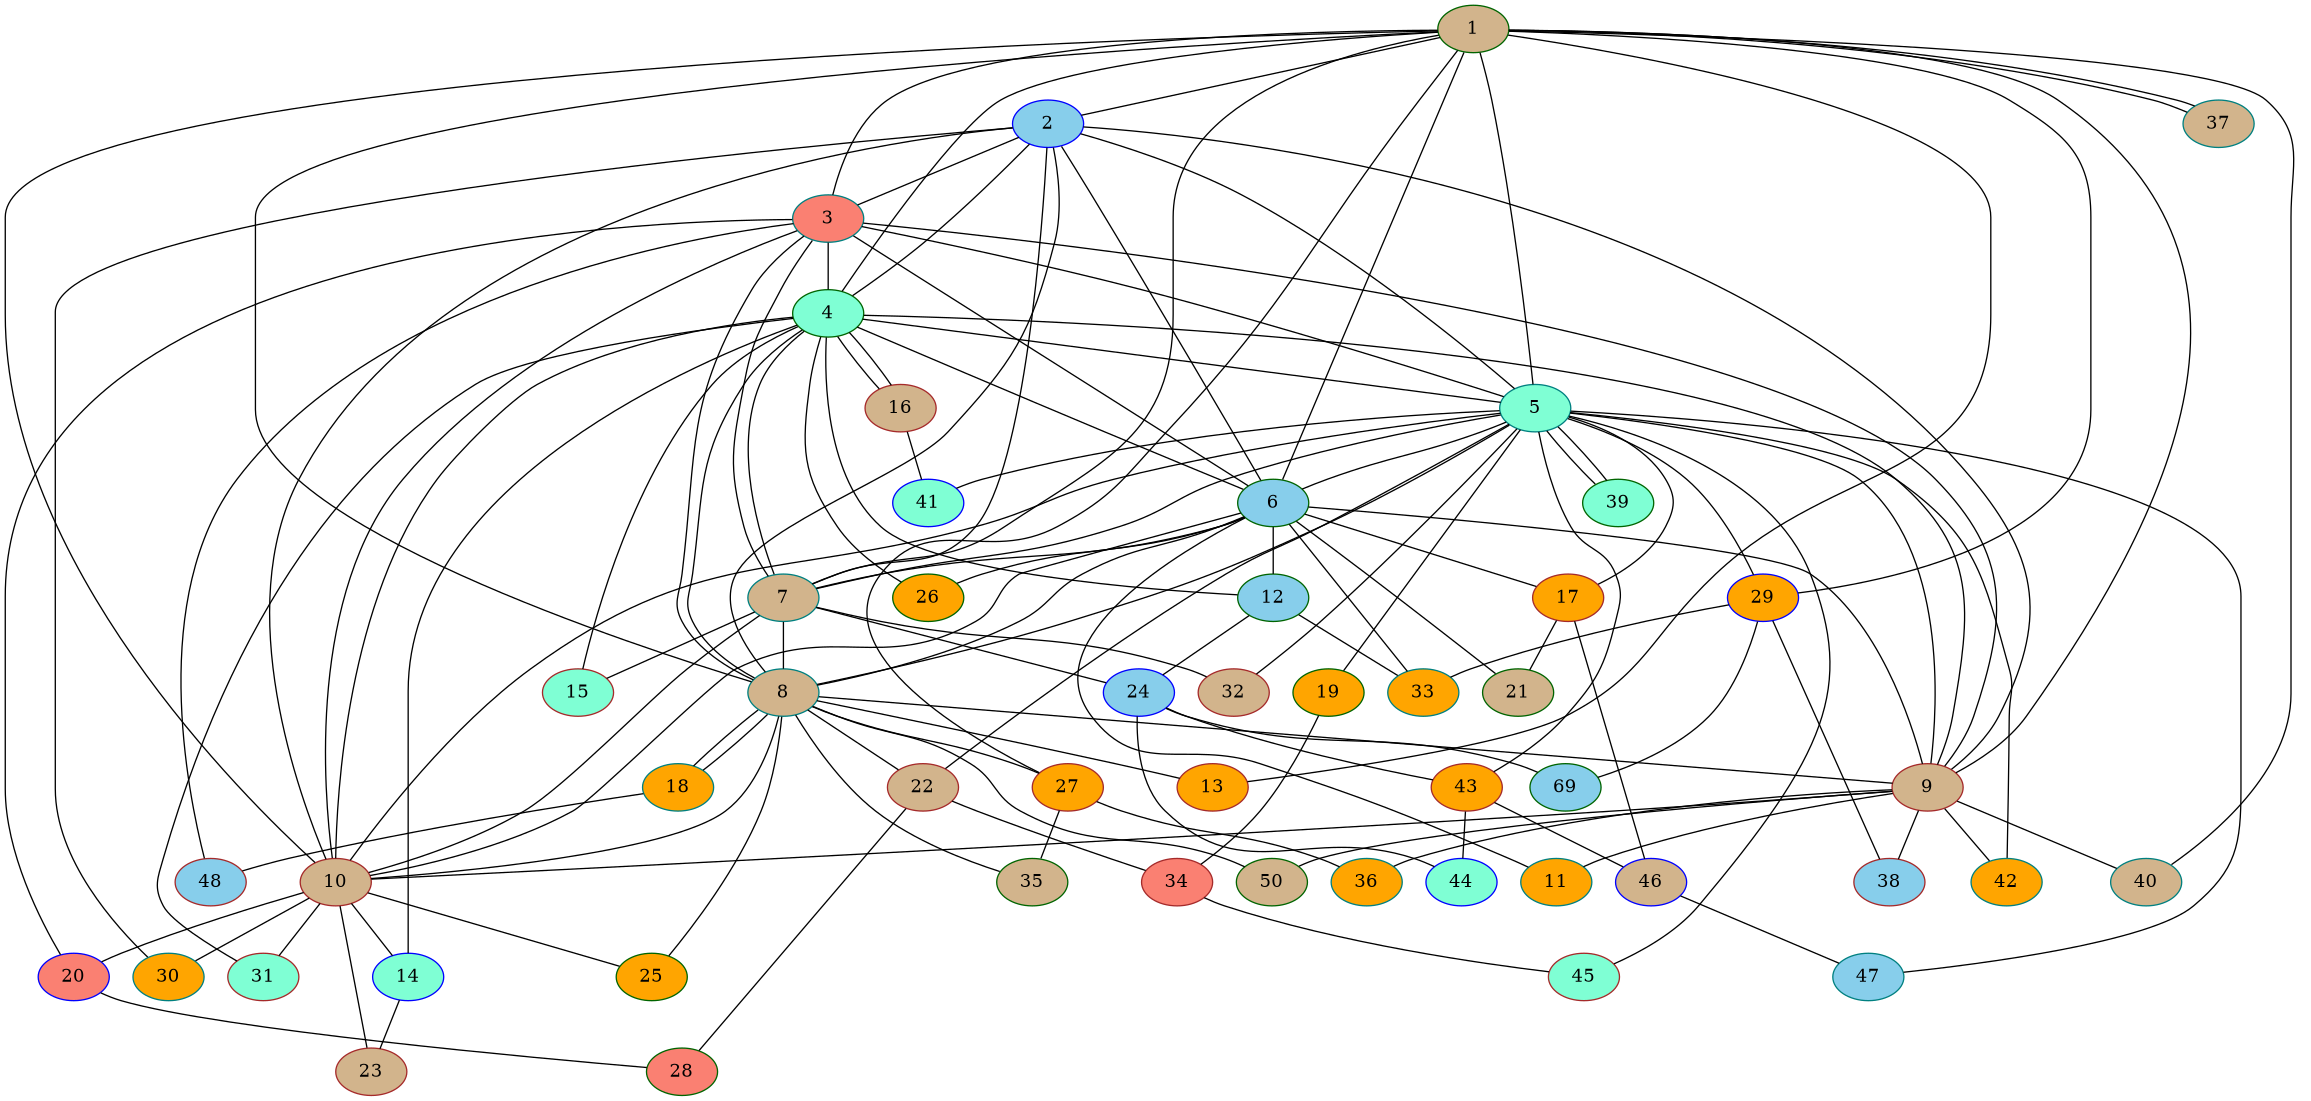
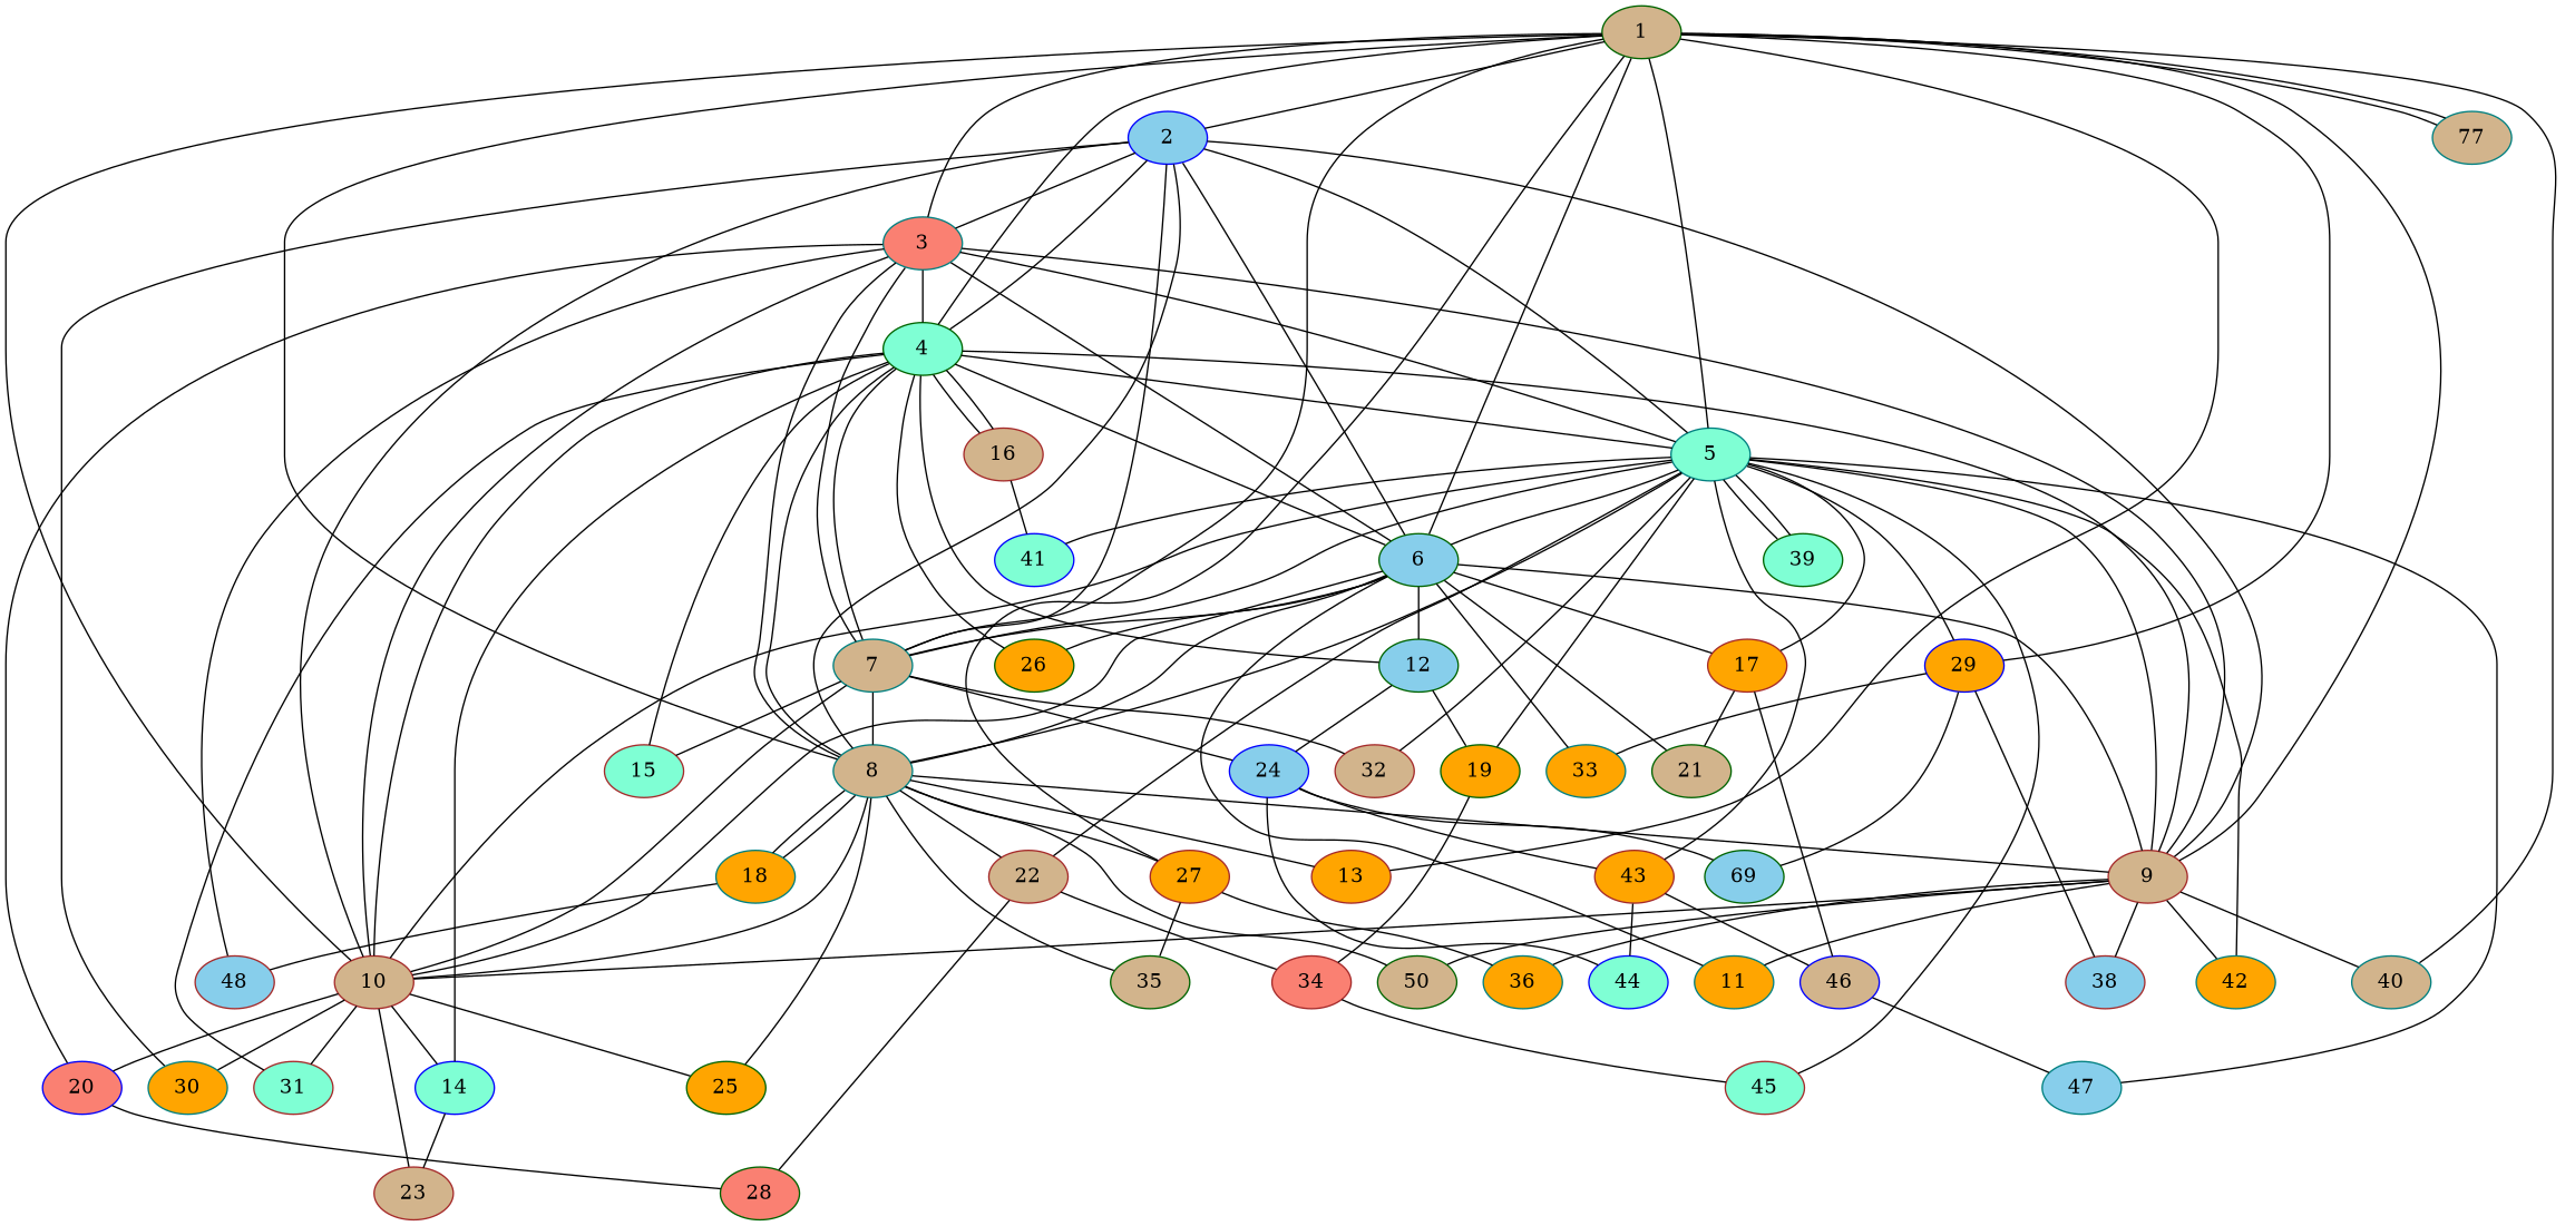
  graph {
    node [color=brown fillcolor=tan style=filled]
    1 [color=darkgreen]
    2 [color=blue fillcolor=skyblue]
    3 [color=teal fillcolor=salmon]
    4 [color=darkgreen fillcolor=aquamarine]
    5 [color=teal fillcolor=aquamarine]
    6 [color=darkgreen fillcolor=skyblue]
    7 [color=teal]
    8 [color=teal]
    9
    10
    13 [fillcolor=orange]
    27 [fillcolor=orange]
    29 [color=blue fillcolor=orange]
-   37 [color=teal]
+   37 [color=teal label=77]
    40 [color=teal]
    30 [color=teal fillcolor=orange]
    20 [color=blue fillcolor=salmon]
    48 [fillcolor=skyblue]
    12 [color=darkgreen fillcolor=skyblue]
    14 [color=blue fillcolor=aquamarine]
    15 [fillcolor=aquamarine]
    16
    26 [color=darkgreen fillcolor=orange]
    31 [fillcolor=aquamarine]
    17 [fillcolor=orange]
    19 [color=darkgreen fillcolor=orange]
    22
    32
    39 [color=darkgreen fillcolor=aquamarine]
    41 [color=blue fillcolor=aquamarine]
    42 [color=teal fillcolor=orange]
    43 [fillcolor=orange]
    45 [fillcolor=aquamarine]
    47 [color=teal fillcolor=skyblue]
    11 [color=teal fillcolor=orange]
    21 [color=darkgreen]
    33 [color=teal fillcolor=orange]
    24 [color=blue fillcolor=skyblue]
    18 [color=teal fillcolor=orange]
    25 [color=darkgreen fillcolor=orange]
    35 [color=darkgreen]
    50 [color=darkgreen]
    36 [color=teal fillcolor=orange]
    38 [fillcolor=skyblue]
    23
    n46 [color=darkgreen fillcolor=skyblue label=69]
    28 [color=darkgreen fillcolor=salmon]
    46 [color=blue]
    34 [fillcolor=salmon]
    44 [color=blue fillcolor=aquamarine]
    1 -- 2
    1 -- 3
    1 -- 4
    1 -- 5
    1 -- 6
    1 -- 7
    1 -- 8
    1 -- 9
    1 -- 10
    1 -- 13
    1 -- 27
    1 -- 29
    1 -- 37
    1 -- 37
    1 -- 40
    2 -- 3
    2 -- 4
    2 -- 5
    2 -- 6
    2 -- 7
    2 -- 8
    2 -- 9
    2 -- 10
    2 -- 30
    3 -- 4
    3 -- 5
    3 -- 6
    3 -- 7
    3 -- 8
    3 -- 9
    3 -- 10
    3 -- 20
    3 -- 48
    4 -- 5
    4 -- 6
    4 -- 7
    4 -- 8
    4 -- 9
    4 -- 10
    4 -- 12
    4 -- 14
    4 -- 15
    4 -- 16
    4 -- 16
    4 -- 26
    4 -- 31
    5 -- 6
    5 -- 7
    5 -- 8
    5 -- 9
    5 -- 10
    5 -- 29
    5 -- 17
    5 -- 19
    5 -- 22
    5 -- 32
    5 -- 39
    5 -- 39
    5 -- 41
    5 -- 42
    5 -- 43
    5 -- 45
    5 -- 47
    6 -- 7
    6 -- 8
    6 -- 9
    6 -- 10
    6 -- 12
    6 -- 26
    6 -- 17
    6 -- 11
    6 -- 21
    6 -- 33
    7 -- 8
    7 -- 10
    7 -- 15
    7 -- 32
    7 -- 24
    8 -- 9
    8 -- 10
    8 -- 13
    8 -- 27
    8 -- 22
    8 -- 18
    8 -- 18
    8 -- 25
    8 -- 35
    8 -- 50
    9 -- 10
    9 -- 40
    9 -- 42
    9 -- 11
    9 -- 50
    9 -- 36
    9 -- 38
    10 -- 30
    10 -- 20
    10 -- 14
    10 -- 31
    10 -- 25
    10 -- 23
    27 -- 35
    27 -- 36
    29 -- 33
    29 -- 38
    29 -- n46
    20 -- 28
-   12 -- 33
+   12 -- 19
    12 -- 24
    14 -- 23
    16 -- 41
    17 -- 21
    17 -- 46
    19 -- 34
    22 -- 28
    22 -- 34
    43 -- 46
    43 -- 44
    24 -- 43
    24 -- n46
    24 -- 44
    18 -- 48
    46 -- 47
    34 -- 45
  }
